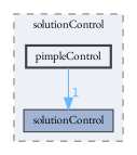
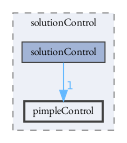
  digraph {
    compound=true
    fontname="EB Garamond"
    node [color=grey25 fontname="EB Garamond" fontsize=10 shape=box]
    n1 [fillcolor="#a2b4d6" height=0.2 label=solutionControl style=filled width=0.4]
    n2 [fillcolor="#edf0f7" height=0.2 label=pimpleControl style="filled,bold" width=0.4]
    subgraph cluster_1 {
      bgcolor="#edf0f7"
      fontsize=10
      label=solutionControl
      pencolor=grey50
      style="filled,dashed"
      n1
      n2
    }
-   n2 -> n1 [color=steelblue1 fontcolor=steelblue1 fontname="EB Garamond" fontsize=10 headlabel=1 labeldistance=1.5 labelfontname=Helvetica labelfontsize=10]
+   n1 -> n2 [color=steelblue1 fontcolor=steelblue1 fontname="EB Garamond" fontsize=10 headlabel=1 labeldistance=1.5 labelfontname=Helvetica labelfontsize=10]
  }
